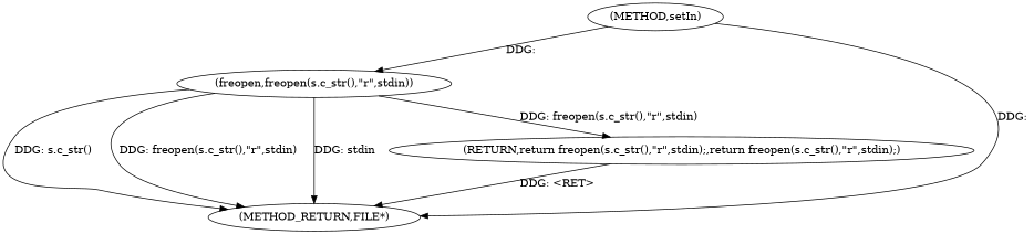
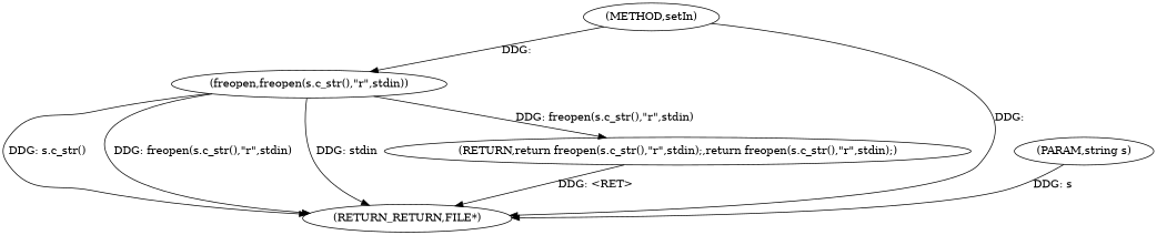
  digraph {
    n1 [label="(METHOD,setIn)"]
    n2 [label="(freopen,freopen(s.c_str(),\"r\",stdin))"]
-   n3 [label="(METHOD_RETURN,FILE*)"]
+   n3 [label="(RETURN_RETURN,FILE*)"]
+   n4 [label="(PARAM,string s)"]
    n5 [label="(RETURN,return freopen(s.c_str(),\"r\",stdin);,return freopen(s.c_str(),\"r\",stdin);)"]
    n1 -> n2 [label="DDG: "]
    n1 -> n3 [label="DDG: "]
    n2 -> n3 [label="DDG: s.c_str()"]
    n2 -> n3 [label="DDG: freopen(s.c_str(),\"r\",stdin)"]
    n2 -> n3 [label="DDG: stdin"]
    n2 -> n5 [label="DDG: freopen(s.c_str(),\"r\",stdin)"]
+   n4 -> n3 [label="DDG: s"]
    n5 -> n3 [label="DDG: <RET>"]
  }
